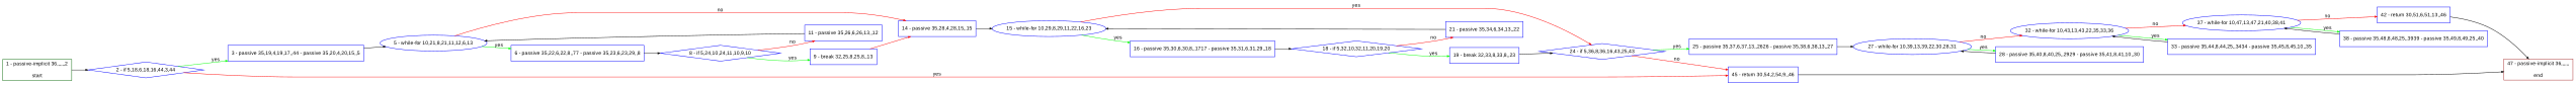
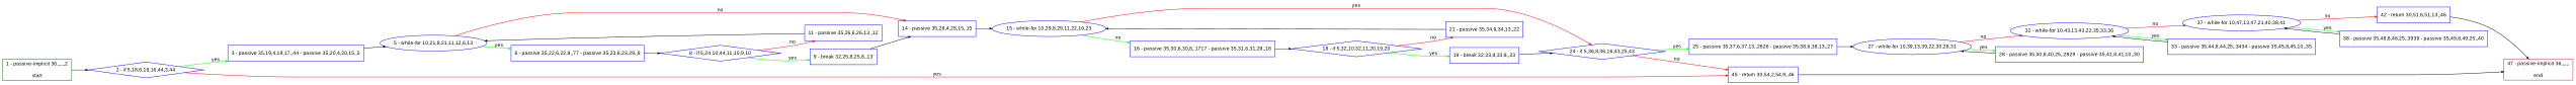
  digraph {
    bgcolor=white
    compound=true
    fillcolor="#FFFFCC"
    fontname=Arial
    fontsize=12
    pack=true
    packmode=clust
    rankdir=LR
    style="rounded,filled"
    node [color="#0000ff" compound=true fillcolor="#ffffff" fixedsize=false fontname=Arial fontsize=12 node_initialized=no shape=box style=filled]
    edge [arrowhead=normal arrowsize=0.5 arrowtail=none color="#000000" compound=true dir=forward fontcolor=black fontname=Arial fontsize=12]
    n1 [label="2 - if 5,18,6,18,16,44,3,44" shape=diamond]
    n2 [label="3 - passive 35,19,4,19,17,,44 - passive 35,20,4,20,15,,5"]
    n3 [label="45 - return 30,54,2,54,9,,46"]
    n4 [label="5 - while-for 10,21,8,21,11,12,6,13" shape=oval]
    n5 [color="#a52a2a" label="47 - passive-implicit 36,,,,,,\n\nend"]
    n6 [color="#006400" label="1 - passive-implicit 36,,,,,,2\n\nstart"]
    n7 [label="6 - passive 35,22,6,22,8,,77 - passive 35,23,6,23,29,,8"]
    n8 [label="14 - passive 35,28,4,28,15,,15"]
-   n9 [label="8 - if 5,24,10,24,11,10,9,10" shape=diamond]
+   n9 [label="8 - if 5,24,10,44,11,10,9,10" shape=diamond]
    n10 [label="15 - while-for 10,29,8,29,11,22,16,23" shape=oval]
    n11 [label="9 - break 32,25,8,25,8,,13"]
    n12 [label="11 - passive 35,26,6,26,13,,12"]
    n13 [label="16 - passive 35,30,6,30,8,,1717 - passive 35,31,6,31,29,,18"]
    n14 [label="24 - if 5,36,8,36,16,43,25,43" shape=diamond]
    n15 [label="18 - if 5,32,10,32,11,20,19,20" shape=diamond]
    n16 [label="25 - passive 35,37,6,37,13,,2626 - passive 35,38,6,38,13,,27"]
    n17 [label="19 - break 32,33,8,33,8,,23"]
    n18 [label="21 - passive 35,34,6,34,13,,22"]
    n19 [label="27 - while-for 10,39,13,39,22,30,28,31" shape=oval]
    n20 [label="28 - passive 35,40,8,40,25,,2929 - passive 35,41,8,41,10,,30"]
    n21 [label="32 - while-for 10,43,13,43,22,35,33,36" shape=oval]
    n22 [label="33 - passive 35,44,8,44,25,,3434 - passive 35,45,8,45,10,,35"]
    n23 [label="37 - while-for 10,47,13,47,21,40,38,41" shape=oval]
    n24 [label="38 - passive 35,48,8,48,25,,3939 - passive 35,49,8,49,25,,40"]
    n25 [label="42 - return 30,51,6,51,13,,46"]
    n1 -> n2 [color="#00ff00" label=yes]
    n1 -> n3 [color="#ff0000" label=yes]
    n2 -> n4
    n3 -> n5
    n4 -> n7 [color="#00ff00" label=yes]
    n4 -> n8 [color="#ff0000" label=no]
    n6 -> n1
    n7 -> n9
    n8 -> n10
    n9 -> n11 [color="#00ff00" label=yes]
    n9 -> n12 [color="#ff0000" label=no]
-   n10 -> n13 [color="#00ff00" label=yes]
+   n10 -> n13 [color="#00ff00" label=no]
    n10 -> n14 [color="#ff0000" label=yes]
-   n11 -> n8 [color="#ff0000"]
+   n11 -> n8
    n12 -> n4
    n13 -> n15
    n14 -> n3 [color="#ff0000" label=no]
    n14 -> n16 [color="#00ff00" label=yes]
    n15 -> n17 [color="#00ff00" label=yes]
    n15 -> n18 [color="#ff0000" label=no]
    n16 -> n19
    n17 -> n14
    n18 -> n10
    n19 -> n20 [color="#00ff00" label=yes]
    n19 -> n21 [color="#ff0000" label=no]
    n20 -> n19
    n21 -> n22 [color="#00ff00" label=yes]
    n21 -> n23 [color="#ff0000" label=no]
    n22 -> n21
    n23 -> n24 [color="#00ff00" label=yes]
    n23 -> n25 [color="#ff0000" label=no]
    n24 -> n23
    n25 -> n5
  }
